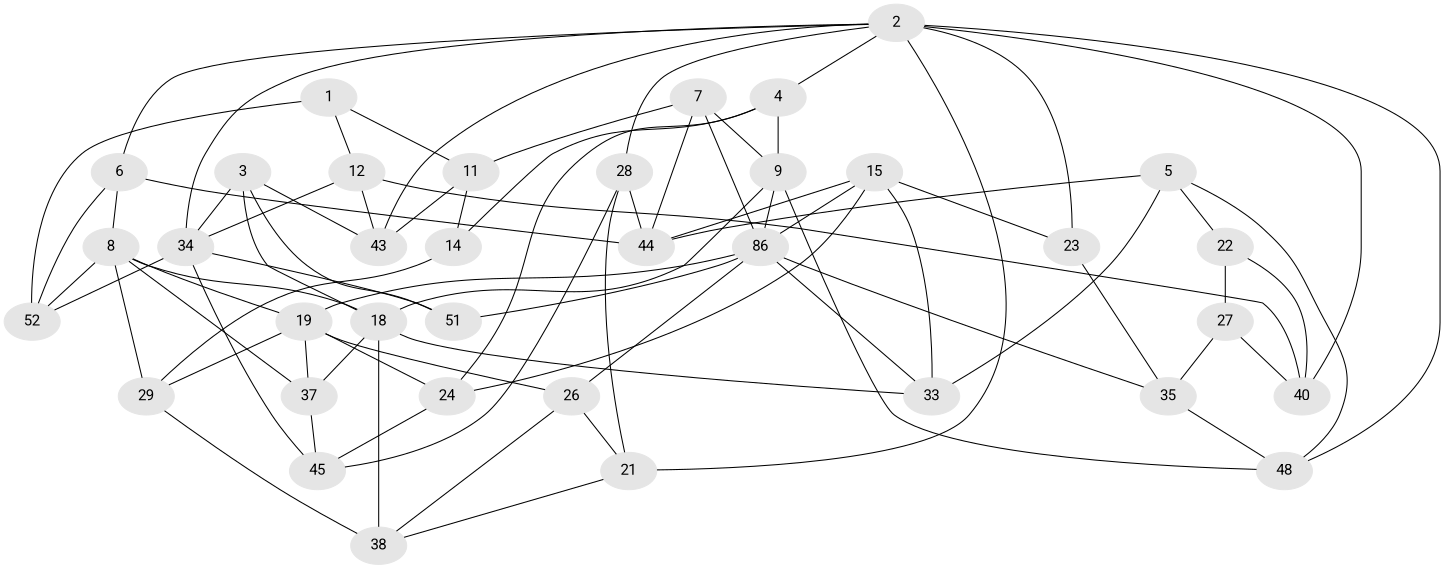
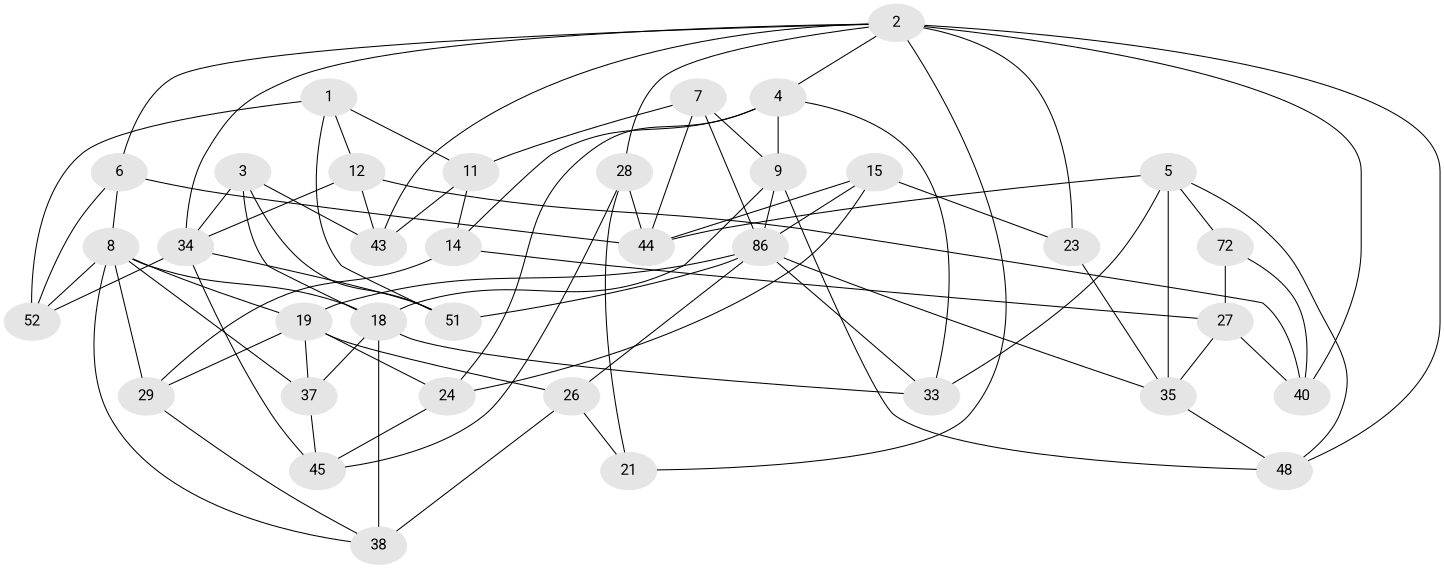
  graph {
    fontname=Roboto
    node [color=gray90 fontname=Roboto style=filled]
    edge [fontname=Roboto]
    1
    11
    12
    51
    52
    43
    14
    34 [super="+42"]
    40
    2 [super="+13+10"]
    4
    6
    23
    28
    n15 [label=21]
    48
    9 [super="+39"]
    24
    44 [super="+47"]
    8 [super="+46"]
    35 [super="+36"]
    45
    38
    18 [super="+21"]
    33
    37
    3
    n28 [label=86 super="+25+30"]
    29
    27
    5 [super="+20"]
-   22
+   22 [label=72]
    19 [super="+49"]
    7
    26
    15 [super="+17"]
    1 -- 11
    1 -- 12
+   1 -- 51
    1 -- 52
    11 -- 43
    11 -- 14
    12 -- 43
    12 -- 34
    12 -- 40
    14 -- 29
+   14 -- 27
    34 -- 51
    34 -- 52
    34 -- 45
    2 -- 43
    2 -- 34
    2 -- 40
    2 -- 4
    2 -- 6
    2 -- 23 [weight=2]
    2 -- 28
    2 -- n15
    2 -- 48
    4 -- 14
    4 -- 9
    4 -- 24
    6 -- 52
    6 -- 44
    6 -- 8
    23 -- 35
    28 -- n15
    28 -- 44
    28 -- 45
-   n15 -- 38
+   8 -- 38
    9 -- 48
    9 -- 18 [weight=2]
    9 -- n28
    24 -- 45
    8 -- 52
    8 -- 18
    8 -- 37
    8 -- 29
    8 -- 19
    35 -- 48
    18 -- 38
    18 -- 33
    18 -- 37
    37 -- 45
    3 -- 51
    3 -- 43
    3 -- 34
    3 -- 18
    n28 -- 51
    n28 -- 35
    n28 -- 33
    n28 -- 19
    n28 -- 26
    29 -- 38
    27 -- 40
    27 -- 35
    5 -- 48
    5 -- 44
+   5 -- 35 [weight=2]
    5 -- 33
    5 -- 22
    22 -- 40
    22 -- 27
    19 -- 24
    19 -- 37
    19 -- 29
    19 -- 26
    7 -- 11
    7 -- 9
    7 -- 44
    7 -- n28
    26 -- n15
    26 -- 38
    15 -- 23
    15 -- 24
    15 -- 44 [weight=2]
-   15 -- 33
+   4 -- 33
    15 -- n28
  }
